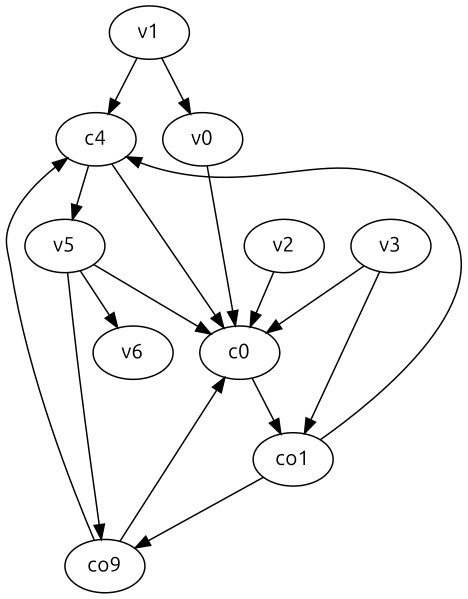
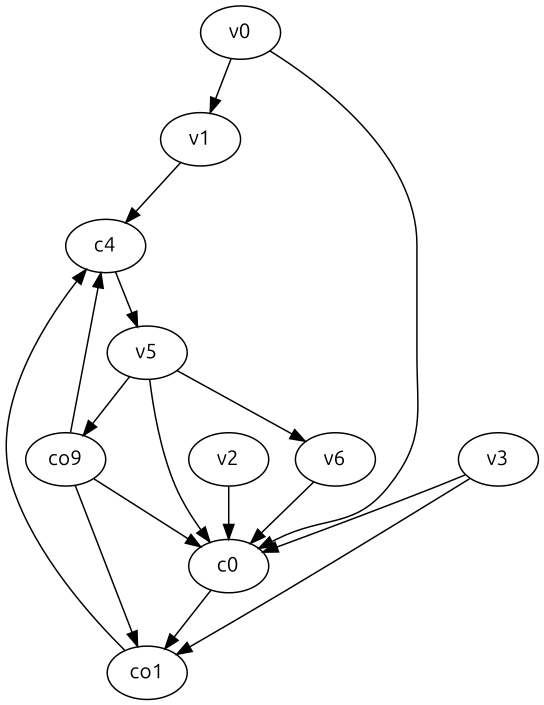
  strict digraph {
    fontname=Ubuntu
    node [fontname=Ubuntu]
    edge [fontname=Ubuntu weight=1]
    n1 [label=c4]
    v5
    n3 [label=c0]
    v6
    n5 [label=co9]
    co1
    v1
    v2
    v3
    n10 [label=v0]
    n1 -> v5
    v5 -> n3
    v5 -> v6
    v5 -> n5
    n3 -> co1
-   n1 -> n3
+   v6 -> n3
    n5 -> n1
    n5 -> n3
-   co1 -> n5
+   n5 -> co1
    co1 -> n1
    v1 -> n1
    v2 -> n3
    v3 -> n3
    v3 -> co1
    n10 -> n3
-   v1 -> n10
+   n10 -> v1
  }
